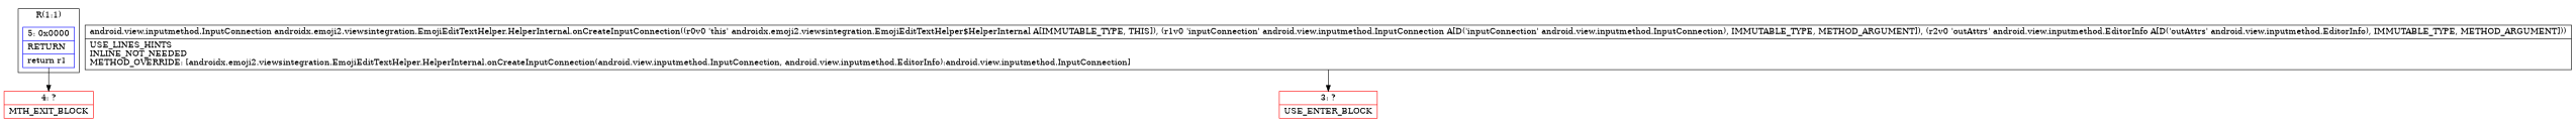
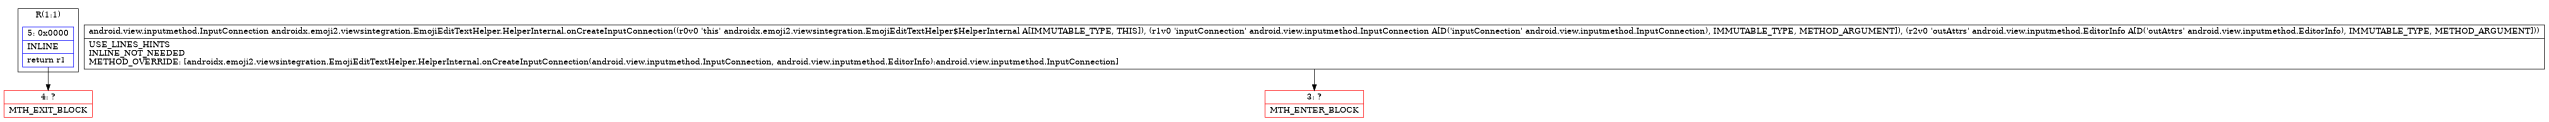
  digraph {
    node [color=red shape=record]
-   n1 [color=blue label="{5\:\ 0x0000|RETURN\l|return r1\l}"]
+   n1 [color=blue label="{5\:\ 0x0000|INLINE\l|return r1\l}"]
    n2 [label="{4\:\ ?|MTH_EXIT_BLOCK\l}"]
-   n3 [label="{3\:\ ?|USE_ENTER_BLOCK\l}"]
+   n3 [label="{3\:\ ?|MTH_ENTER_BLOCK\l}"]
    n4 [label="{android.view.inputmethod.InputConnection androidx.emoji2.viewsintegration.EmojiEditTextHelper.HelperInternal.onCreateInputConnection((r0v0 'this' androidx.emoji2.viewsintegration.EmojiEditTextHelper$HelperInternal A[IMMUTABLE_TYPE, THIS]), (r1v0 'inputConnection' android.view.inputmethod.InputConnection A[D('inputConnection' android.view.inputmethod.InputConnection), IMMUTABLE_TYPE, METHOD_ARGUMENT]), (r2v0 'outAttrs' android.view.inputmethod.EditorInfo A[D('outAttrs' android.view.inputmethod.EditorInfo), IMMUTABLE_TYPE, METHOD_ARGUMENT]))  | USE_LINES_HINTS\lINLINE_NOT_NEEDED\lMETHOD_OVERRIDE: [androidx.emoji2.viewsintegration.EmojiEditTextHelper.HelperInternal.onCreateInputConnection(android.view.inputmethod.InputConnection, android.view.inputmethod.EditorInfo):android.view.inputmethod.InputConnection]\l}" color=""]
    subgraph cluster_1 {
      label="R(1:1)"
      n1
    }
    n1 -> n2
    n4 -> n3
  }
